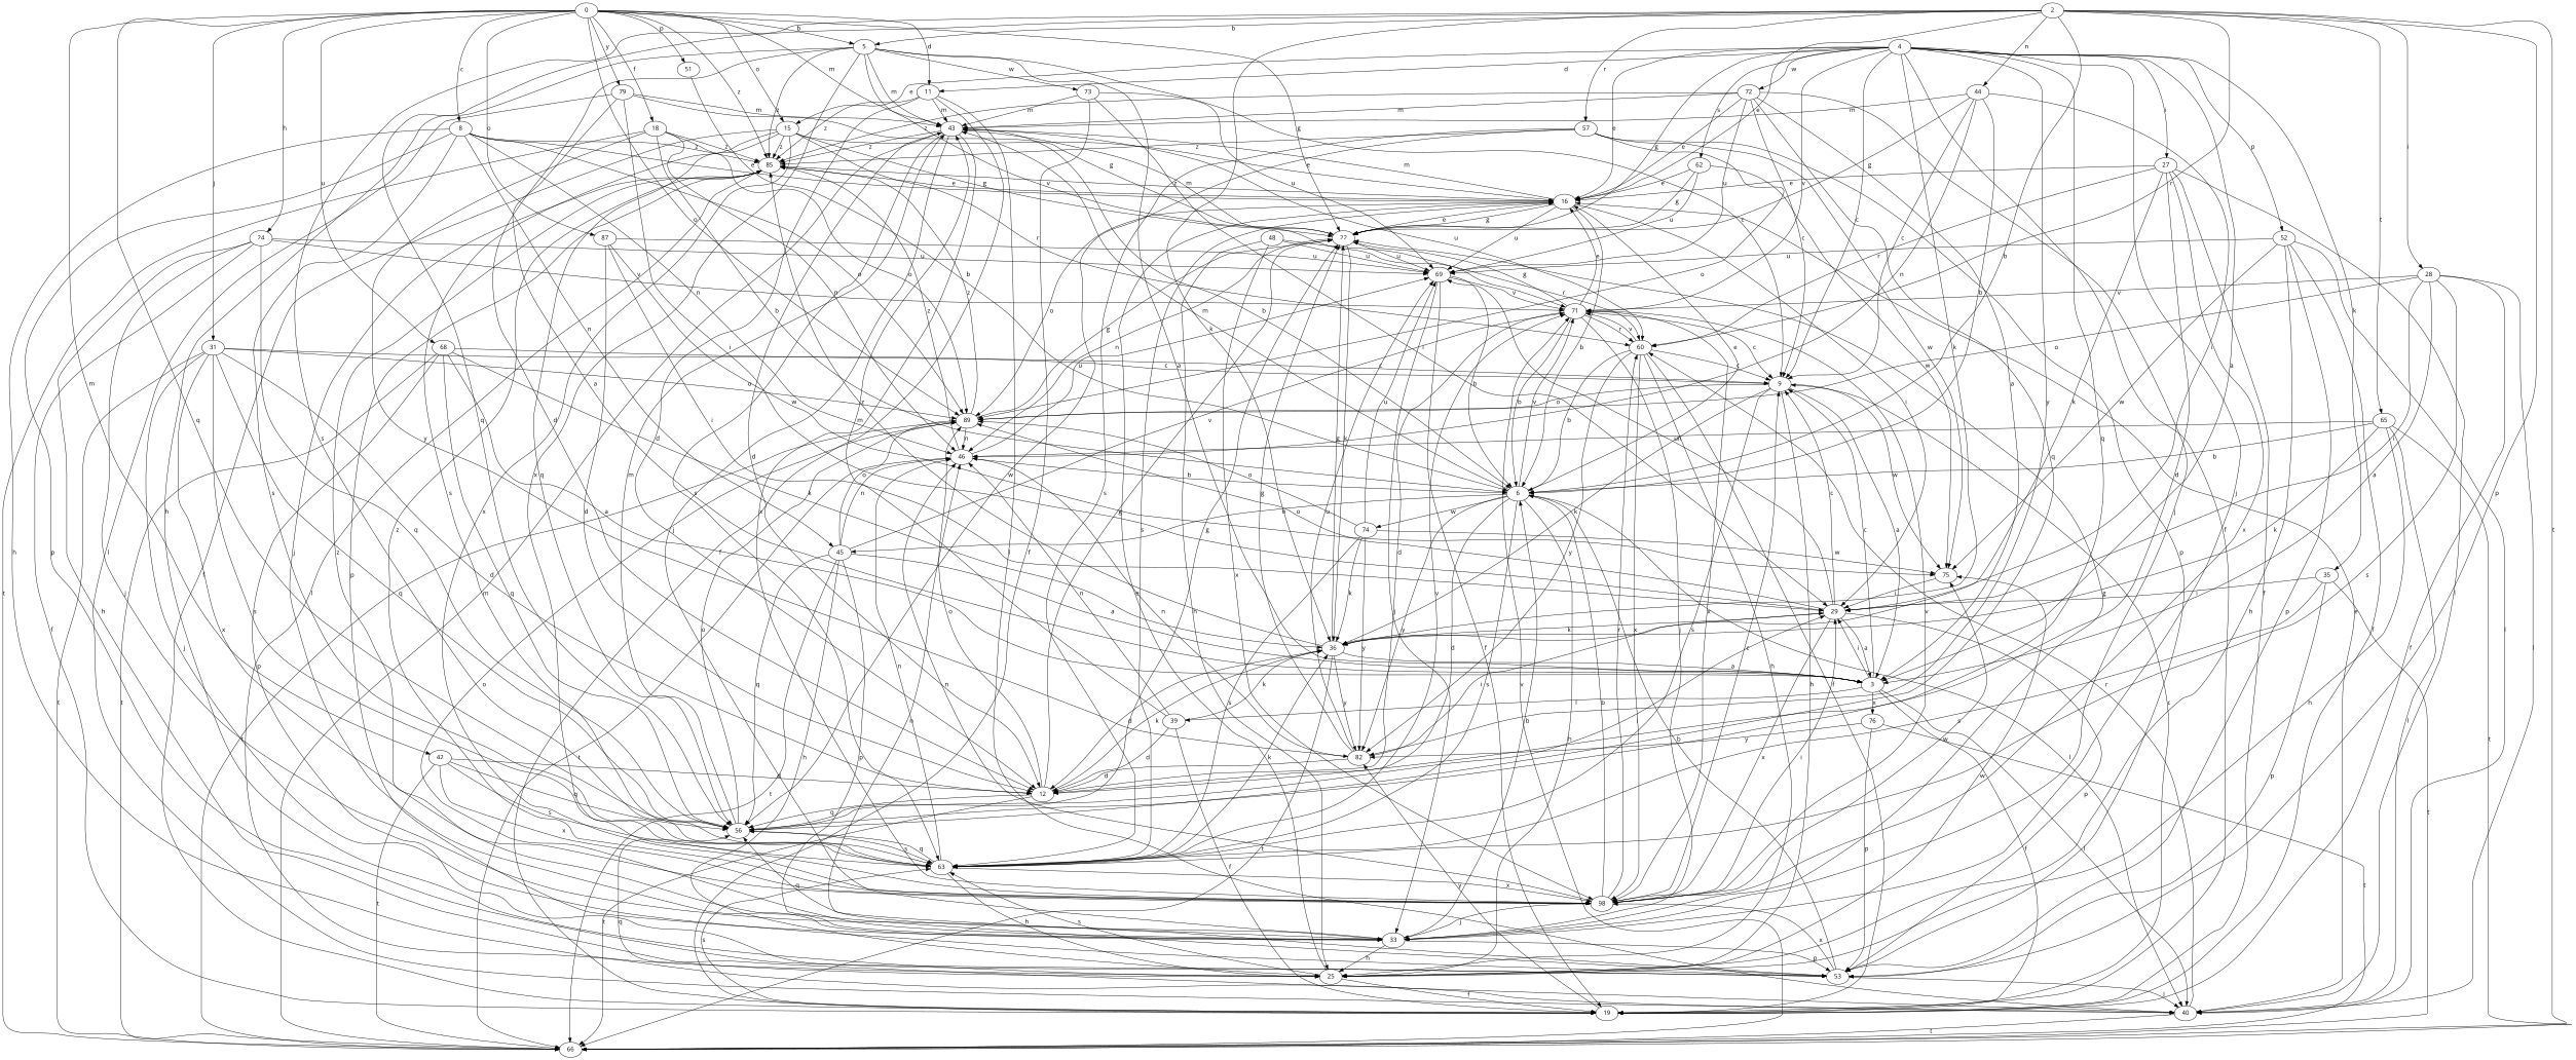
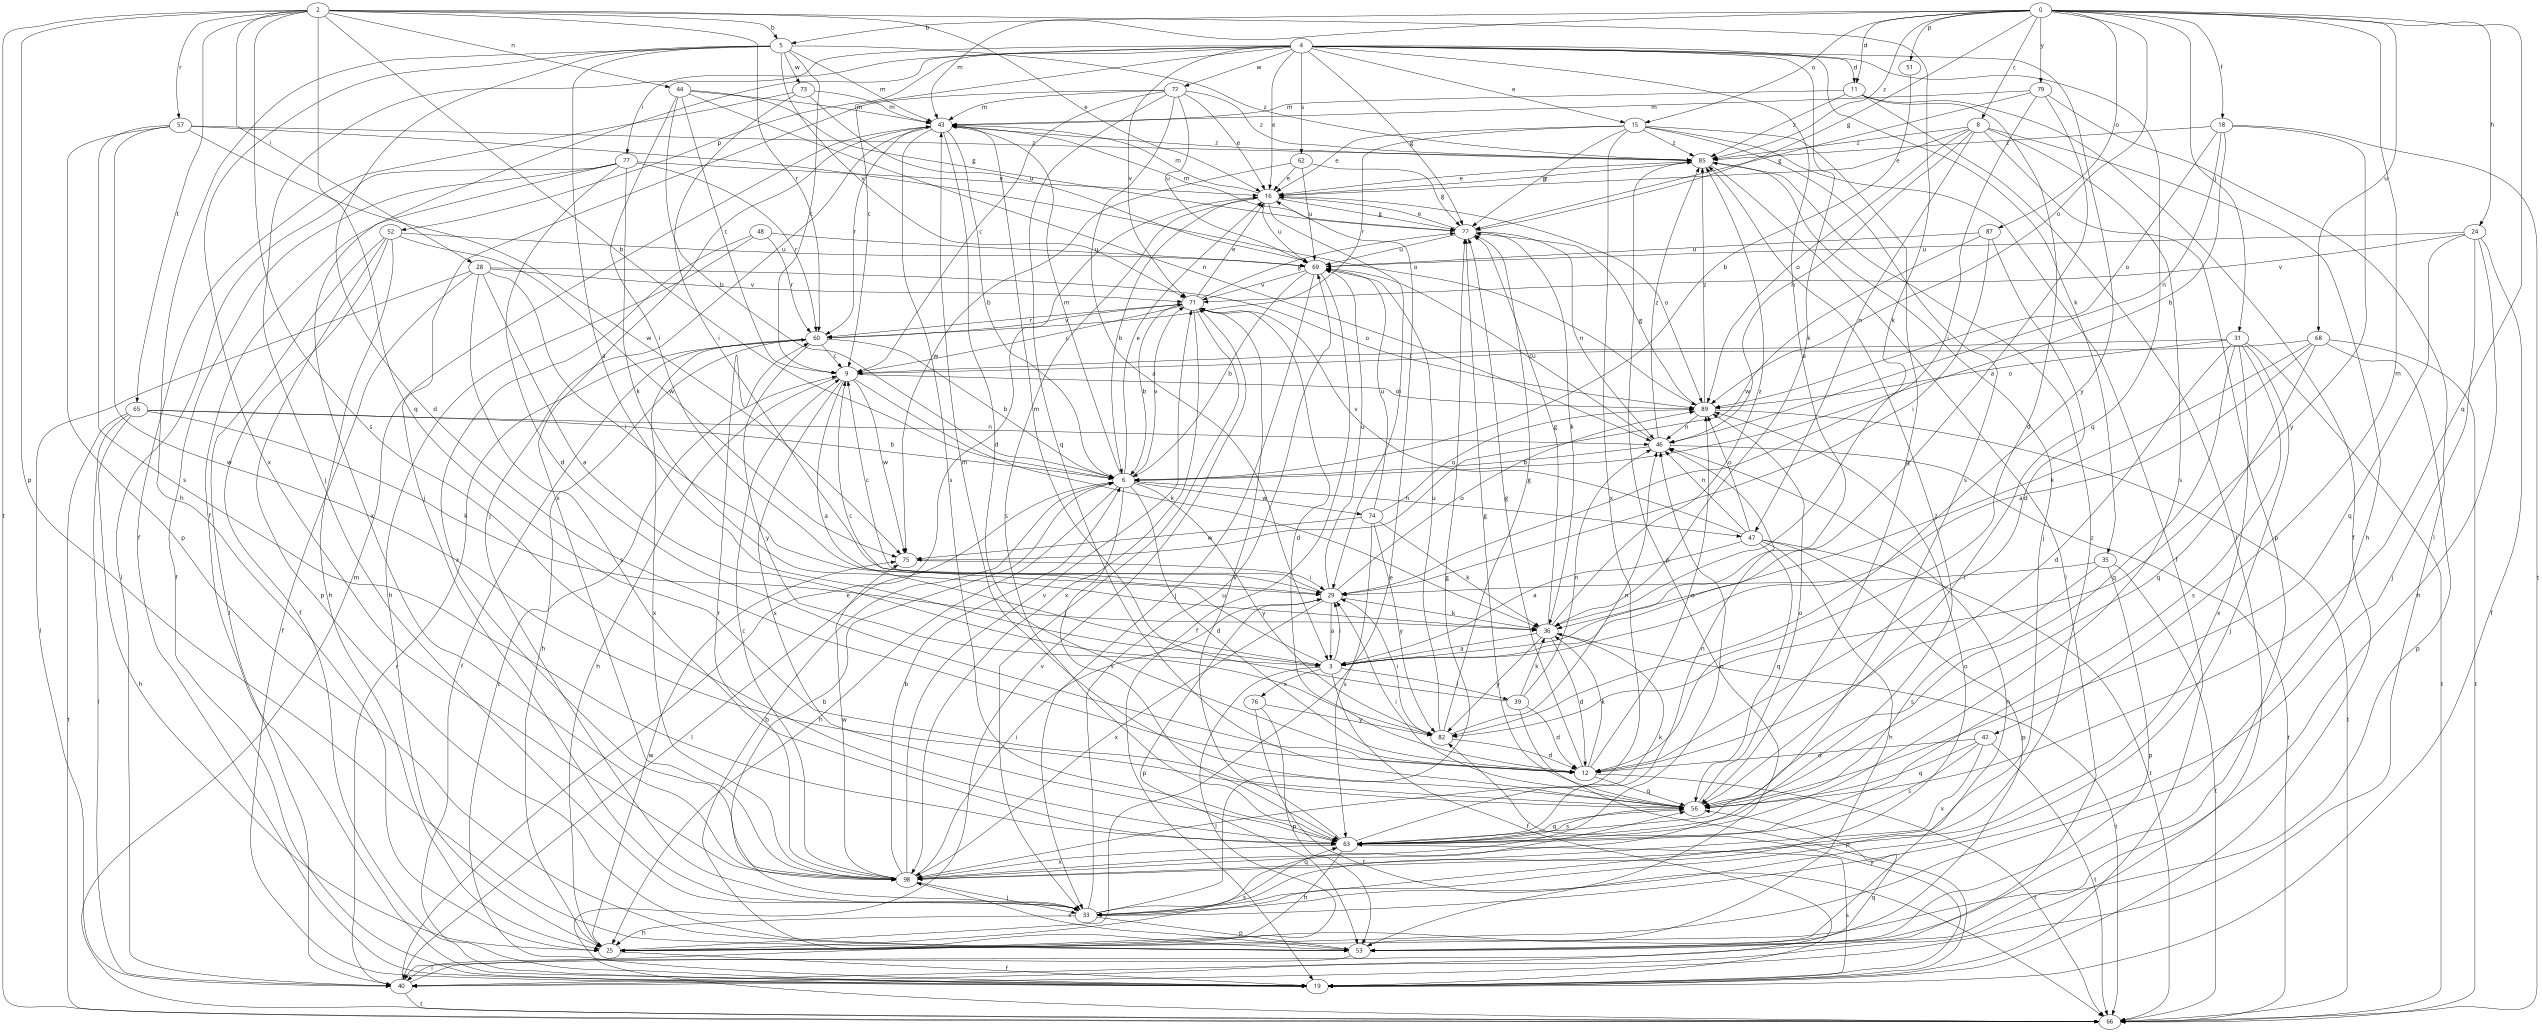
  strict digraph {
    fontname="Open Sans"
    node [fontname="Open Sans"]
    edge [fontname="Open Sans"]
    0
    5
    8
    11
    18
    22
    24
    31
    42
    43
    n11 [label=87]
    n12 [label=89]
    51
    56
    68
    79
    85
    15
    3
    9
    71
    12
    25
    73
    n25 [label=98]
    16
    53
    63
-   45
+   45 [label=47]
    46
    19
    40
    82
    6
    66
    36
    69
    33
    60
    29
    75
    48
    n43 [label=4]
    27
    35
    52
    62
    72
    39
    76
    2
    28
    44
    57
    65
    74
    0 -> 5 [label=b]
    0 -> 8 [label=c]
    0 -> 11 [label=d]
    0 -> 18 [label=f]
    0 -> 22 [label=g]
    0 -> 24 [label=h]
    0 -> 31 [label=j]
    0 -> 42 [label=m]
    0 -> 43 [label=m]
    0 -> n11 [label=o]
    0 -> n12 [label=o]
    0 -> 51 [label=p]
    0 -> 56 [label=q]
    0 -> 68 [label=u]
    0 -> 79 [label=y]
    0 -> 85 [label=z]
    0 -> 15 [label=o]
    5 -> 43 [label=m]
    5 -> 85 [label=z]
    5 -> 3 [label=a]
    5 -> 9 [label=c]
    5 -> 71 [label=v]
    5 -> 12 [label=d]
    5 -> 25 [label=h]
    5 -> 73 [label=w]
    5 -> n25 [label=x]
    8 -> n12 [label=o]
    8 -> 85 [label=z]
    8 -> 25 [label=h]
    8 -> 16 [label=e]
    8 -> 53 [label=p]
    8 -> 63 [label=s]
    8 -> 45 [label=n]
    8 -> 46 [label=n]
    11 -> 43 [label=m]
    11 -> 85 [label=z]
    11 -> 12 [label=d]
    11 -> 19 [label=f]
    11 -> 40 [label=l]
    18 -> n12 [label=o]
    18 -> 85 [label=z]
    18 -> 46 [label=n]
    18 -> 82 [label=y]
    18 -> 6 [label=b]
    18 -> 66 [label=t]
    22 -> 43 [label=m]
    22 -> 16 [label=e]
    22 -> 46 [label=n]
    22 -> 36 [label=k]
    22 -> 69 [label=u]
    24 -> 56 [label=q]
    24 -> 71 [label=v]
    24 -> 25 [label=h]
    24 -> 19 [label=f]
    24 -> 69 [label=u]
    24 -> 33 [label=j]
    31 -> n12 [label=o]
    31 -> 56 [label=q]
    31 -> 9 [label=c]
    31 -> 12 [label=d]
    31 -> n25 [label=x]
    31 -> 63 [label=s]
    31 -> 66 [label=t]
    31 -> 33 [label=j]
    42 -> 56 [label=q]
    42 -> 12 [label=d]
    42 -> n25 [label=x]
    42 -> 63 [label=s]
    42 -> 66 [label=t]
    43 -> 85 [label=z]
    43 -> 12 [label=d]
    43 -> n25 [label=x]
    43 -> 63 [label=s]
    43 -> 6 [label=b]
    43 -> 33 [label=j]
-   43 -> 60 [label=u]
+   43 -> 60 [label=r]
    n11 -> 12 [label=d]
    n11 -> 69 [label=u]
    n11 -> 29 [label=i]
    n11 -> 75 [label=w]
    n12 -> 22 [label=g]
    n12 -> 85 [label=z]
    n12 -> 46 [label=n]
    n12 -> 66 [label=t]
    51 -> 6 [label=b]
    56 -> 22 [label=g]
    56 -> 43 [label=m]
    56 -> n12 [label=o]
    56 -> 63 [label=s]
    56 -> 29 [label=i]
    68 -> 56 [label=q]
    68 -> 3 [label=a]
    68 -> 9 [label=c]
    68 -> 53 [label=p]
    68 -> 66 [label=t]
    68 -> 36 [label=k]
    79 -> 22 [label=g]
    79 -> 43 [label=m]
    79 -> 3 [label=a]
    79 -> 40 [label=l]
    79 -> 29 [label=i]
    85 -> 16 [label=e]
    85 -> 53 [label=p]
    85 -> 40 [label=l]
    85 -> 33 [label=j]
    15 -> 22 [label=g]
    15 -> 56 [label=q]
    15 -> 85 [label=z]
    15 -> n25 [label=x]
    15 -> 16 [label=e]
    15 -> 63 [label=s]
    15 -> 19 [label=f]
    15 -> 60 [label=r]
    3 -> 9 [label=c]
    3 -> 19 [label=f]
    3 -> 40 [label=l]
    3 -> 29 [label=i]
    3 -> 39 [label=l]
    3 -> 76 [label=x]
    9 -> n12 [label=o]
    9 -> 3 [label=a]
    9 -> 25 [label=h]
    9 -> 63 [label=s]
    9 -> 36 [label=k]
    9 -> 75 [label=w]
    71 -> 22 [label=g]
    71 -> 9 [label=c]
    71 -> 12 [label=d]
    71 -> n25 [label=x]
    71 -> 16 [label=e]
    71 -> 6 [label=b]
    71 -> 33 [label=j]
    71 -> 60 [label=r]
    12 -> 22 [label=g]
    12 -> n12 [label=o]
    12 -> 56 [label=q]
    12 -> 66 [label=t]
    12 -> 36 [label=k]
    25 -> 16 [label=e]
    25 -> 63 [label=s]
    25 -> 19 [label=f]
    25 -> 75 [label=w]
    73 -> 43 [label=m]
    73 -> 19 [label=f]
    73 -> 69 [label=u]
    73 -> 29 [label=i]
    n25 -> 85 [label=z]
    n25 -> 9 [label=c]
    n25 -> 71 [label=v]
    n25 -> 46 [label=n]
    n25 -> 6 [label=b]
    n25 -> 33 [label=j]
    n25 -> 60 [label=r]
    n25 -> 29 [label=i]
    n25 -> 75 [label=w]
    16 -> 22 [label=g]
    16 -> 43 [label=m]
    16 -> n12 [label=o]
    16 -> 85 [label=z]
    16 -> 63 [label=s]
    16 -> 6 [label=b]
    16 -> 69 [label=u]
    16 -> 29 [label=i]
    53 -> n25 [label=x]
    53 -> 46 [label=n]
    53 -> 40 [label=l]
    53 -> 6 [label=b]
    63 -> 56 [label=q]
    63 -> 71 [label=v]
    63 -> 25 [label=h]
    63 -> n25 [label=x]
    63 -> 46 [label=n]
    63 -> 36 [label=k]
    45 -> n12 [label=o]
    45 -> 56 [label=q]
    45 -> 3 [label=a]
    45 -> 71 [label=v]
    45 -> 25 [label=h]
    45 -> 53 [label=p]
    45 -> 46 [label=n]
    45 -> 66 [label=t]
    46 -> 85 [label=z]
    46 -> 6 [label=b]
    46 -> 66 [label=t]
    46 -> 69 [label=u]
    19 -> 9 [label=c]
    19 -> 63 [label=s]
    19 -> 82 [label=y]
    40 -> 56 [label=q]
    40 -> 16 [label=e]
    40 -> 66 [label=t]
    40 -> 60 [label=r]
    82 -> 22 [label=g]
    82 -> 12 [label=d]
    82 -> 46 [label=n]
    82 -> 69 [label=u]
    82 -> 29 [label=i]
    6 -> 43 [label=m]
    6 -> 71 [label=v]
    6 -> 12 [label=d]
    6 -> 25 [label=h]
    6 -> 16 [label=e]
    6 -> 63 [label=s]
    6 -> 45 [label=n]
    6 -> 40 [label=l]
    6 -> 82 [label=y]
    6 -> 74 [label=w]
    66 -> 43 [label=m]
    66 -> 71 [label=v]
    36 -> 22 [label=g]
    36 -> 85 [label=z]
    36 -> 3 [label=a]
    36 -> 12 [label=d]
    36 -> 82 [label=y]
    36 -> 66 [label=t]
    69 -> 71 [label=v]
    69 -> 19 [label=f]
    69 -> 6 [label=b]
    69 -> 33 [label=j]
    33 -> 22 [label=g]
    33 -> n12 [label=o]
    33 -> 56 [label=q]
    33 -> 85 [label=z]
    33 -> 25 [label=h]
    33 -> 53 [label=p]
    33 -> 6 [label=b]
+   33 -> 69 [label=u]
    60 -> 9 [label=c]
    60 -> 71 [label=v]
    60 -> 25 [label=h]
    60 -> n25 [label=x]
    60 -> 19 [label=f]
    60 -> 82 [label=y]
    60 -> 6 [label=b]
    29 -> n12 [label=o]
    29 -> 3 [label=a]
    29 -> 9 [label=c]
    29 -> n25 [label=x]
    29 -> 53 [label=p]
    29 -> 36 [label=k]
    29 -> 69 [label=u]
    75 -> 29 [label=i]
    48 -> 25 [label=h]
    48 -> n25 [label=x]
    48 -> 69 [label=u]
    48 -> 60 [label=r]
    n43 -> 11 [label=d]
    n43 -> 22 [label=g]
    n43 -> 56 [label=q]
    n43 -> 15 [label=e]
    n43 -> 3 [label=a]
    n43 -> 9 [label=c]
    n43 -> 71 [label=v]
    n43 -> 16 [label=e]
    n43 -> 19 [label=f]
    n43 -> 82 [label=y]
    n43 -> 36 [label=k]
    n43 -> 33 [label=j]
    n43 -> 27 [label=i]
    n43 -> 35 [label=k]
    n43 -> 52 [label=p]
    n43 -> 62 [label=s]
    n43 -> 72 [label=w]
    27 -> 12 [label=d]
    27 -> n25 [label=x]
    27 -> 16 [label=e]
    27 -> 19 [label=f]
    27 -> 40 [label=l]
    27 -> 36 [label=k]
    27 -> 60 [label=r]
    35 -> 53 [label=p]
    35 -> 63 [label=s]
    35 -> 66 [label=t]
    35 -> 29 [label=i]
    52 -> 25 [label=h]
    52 -> 53 [label=p]
    52 -> 19 [label=f]
    52 -> 40 [label=l]
    52 -> 69 [label=u]
    52 -> 75 [label=w]
    62 -> 22 [label=g]
    62 -> 16 [label=e]
    62 -> 69 [label=u]
    62 -> 75 [label=w]
    72 -> 43 [label=m]
    72 -> 56 [label=q]
    72 -> 85 [label=z]
    72 -> 3 [label=a]
    72 -> 9 [label=c]
    72 -> 16 [label=e]
    72 -> 69 [label=u]
    72 -> 33 [label=j]
    39 -> 43 [label=m]
    39 -> 12 [label=d]
    39 -> 46 [label=n]
-   39 -> 19 [label=f]
+   39 -> 19 [label=p]
    39 -> 36 [label=k]
    76 -> 53 [label=p]
    76 -> 82 [label=y]
    76 -> 66 [label=t]
    2 -> 5 [label=b]
    2 -> 56 [label=q]
    2 -> 16 [label=e]
    2 -> 53 [label=p]
    2 -> 63 [label=s]
    2 -> 6 [label=b]
    2 -> 66 [label=t]
    2 -> 36 [label=k]
    2 -> 60 [label=r]
    2 -> 28 [label=i]
    2 -> 44 [label=n]
    2 -> 57 [label=r]
    2 -> 65 [label=t]
    28 -> n12 [label=o]
    28 -> 3 [label=a]
    28 -> 71 [label=v]
    28 -> 63 [label=s]
    28 -> 19 [label=f]
    28 -> 40 [label=l]
    28 -> 29 [label=i]
    44 -> 22 [label=g]
    44 -> 43 [label=m]
    44 -> 9 [label=c]
    44 -> 46 [label=n]
    44 -> 6 [label=b]
    44 -> 29 [label=i]
    57 -> n12 [label=o]
    57 -> 56 [label=w]
    57 -> 85 [label=z]
    57 -> 53 [label=p]
    57 -> 63 [label=s]
    57 -> 75 [label=w]
    65 -> 25 [label=h]
    65 -> 46 [label=n]
    65 -> 40 [label=l]
    65 -> 6 [label=b]
    65 -> 66 [label=t]
    65 -> 36 [label=k]
    74 -> n12 [label=o]
    74 -> 63 [label=s]
    74 -> 82 [label=y]
    74 -> 36 [label=k]
    74 -> 69 [label=u]
    74 -> 75 [label=w]
  }
